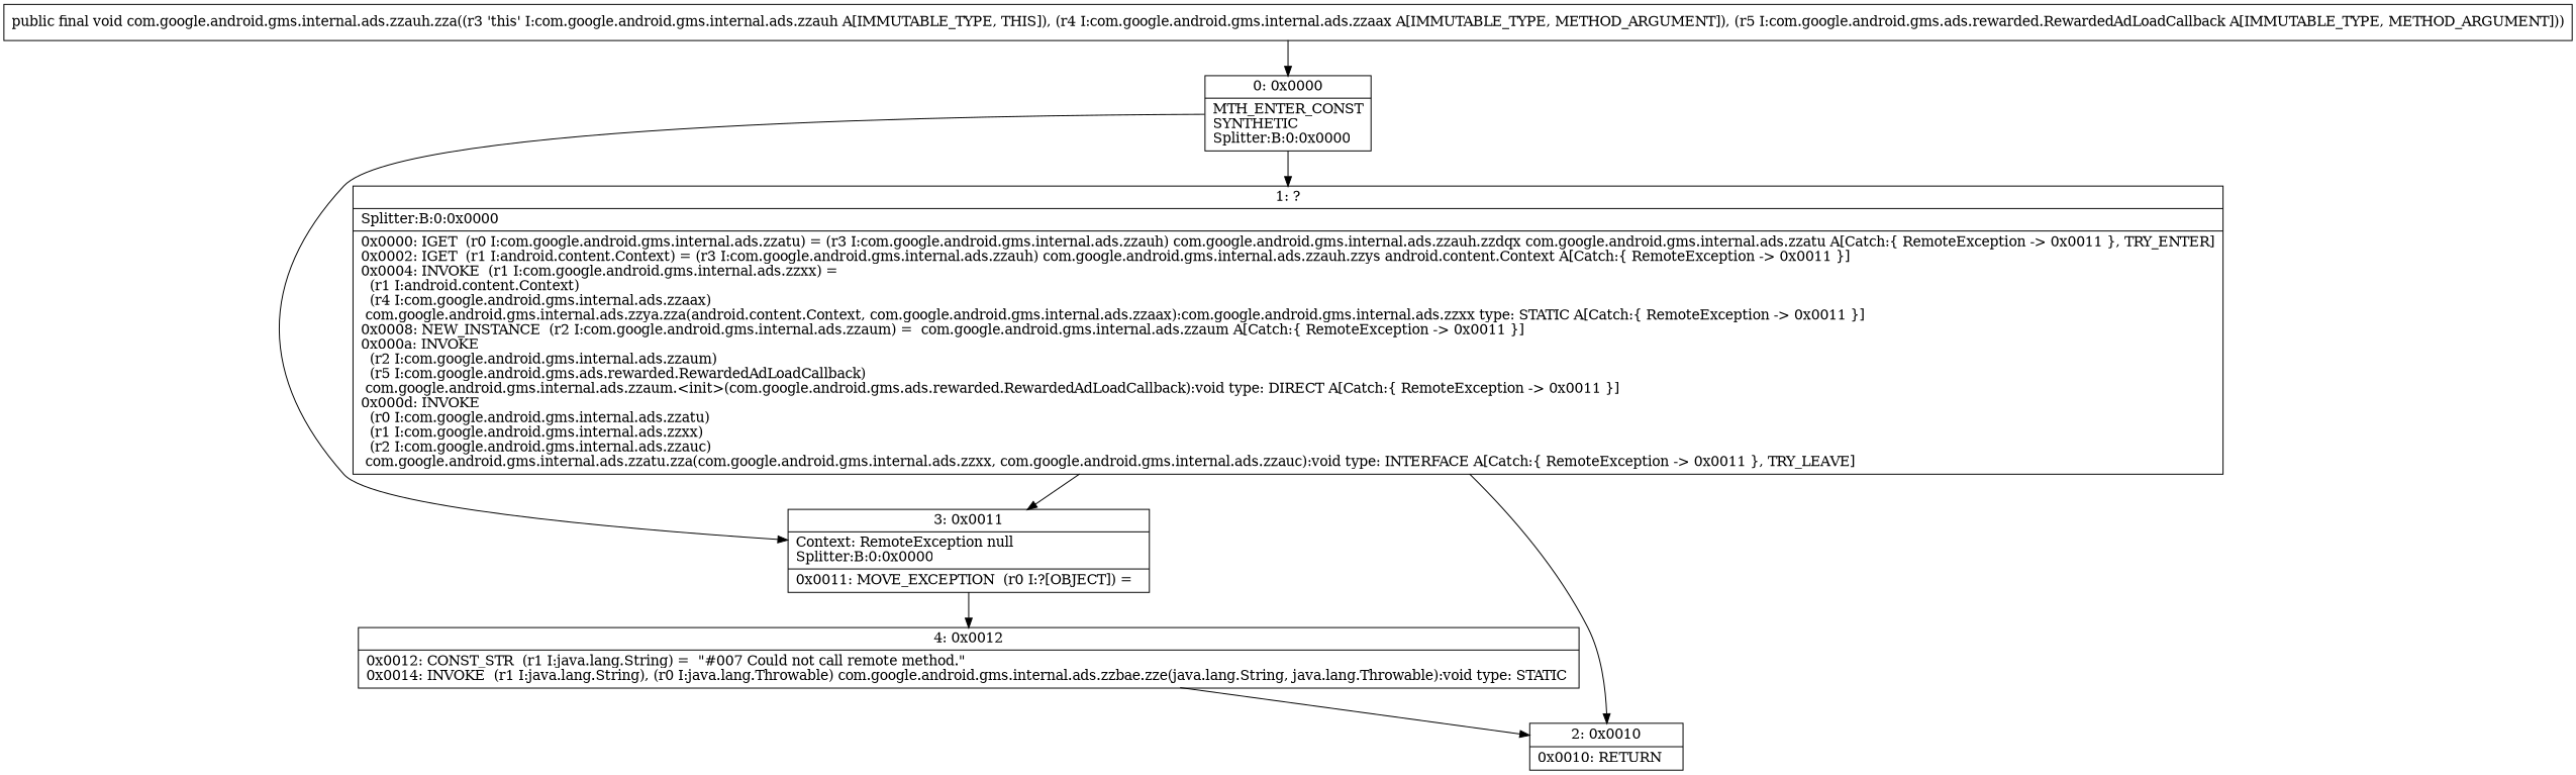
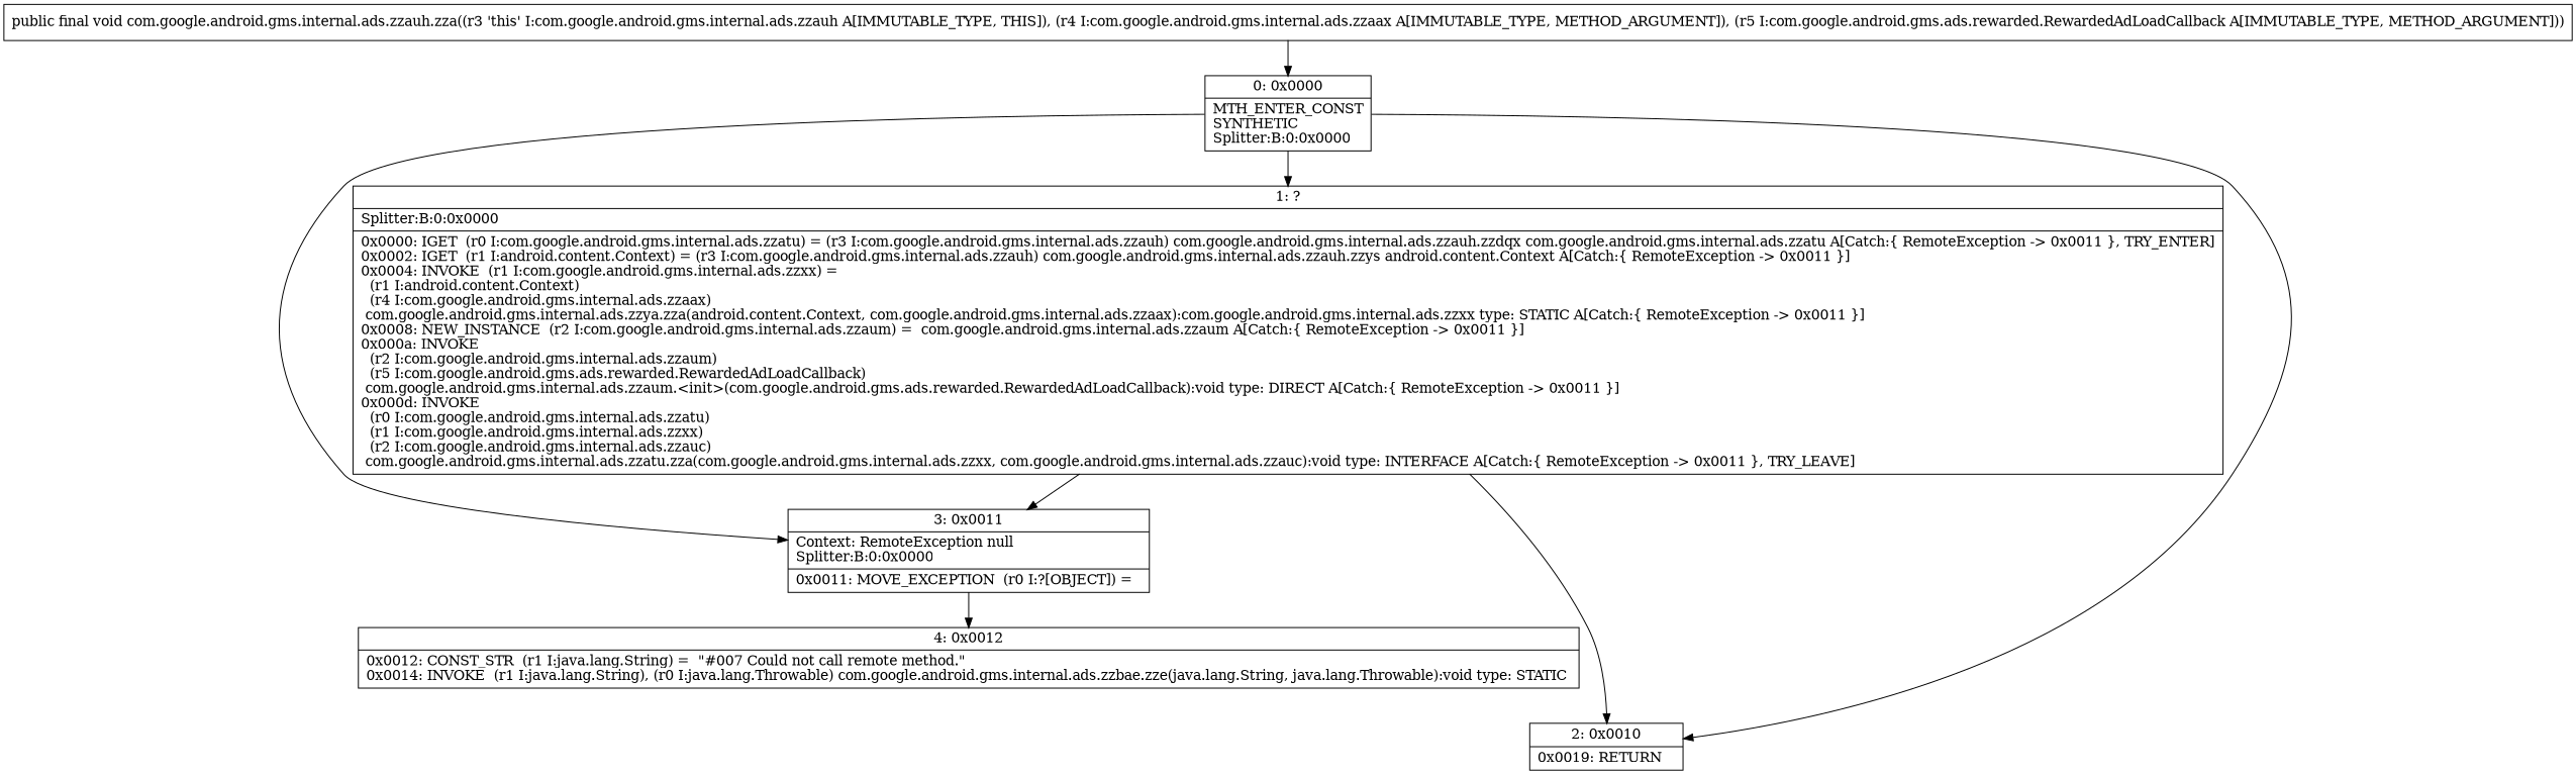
  digraph {
    node [shape=record]
    n1 [label="{0\:\ 0x0000|MTH_ENTER_CONST\lSYNTHETIC\lSplitter:B:0:0x0000\l}"]
    n2 [label="{1\:\ ?|Splitter:B:0:0x0000\l|0x0000: IGET  (r0 I:com.google.android.gms.internal.ads.zzatu) = (r3 I:com.google.android.gms.internal.ads.zzauh) com.google.android.gms.internal.ads.zzauh.zzdqx com.google.android.gms.internal.ads.zzatu A[Catch:\{ RemoteException \-\> 0x0011 \}, TRY_ENTER]\l0x0002: IGET  (r1 I:android.content.Context) = (r3 I:com.google.android.gms.internal.ads.zzauh) com.google.android.gms.internal.ads.zzauh.zzys android.content.Context A[Catch:\{ RemoteException \-\> 0x0011 \}]\l0x0004: INVOKE  (r1 I:com.google.android.gms.internal.ads.zzxx) = \l  (r1 I:android.content.Context)\l  (r4 I:com.google.android.gms.internal.ads.zzaax)\l com.google.android.gms.internal.ads.zzya.zza(android.content.Context, com.google.android.gms.internal.ads.zzaax):com.google.android.gms.internal.ads.zzxx type: STATIC A[Catch:\{ RemoteException \-\> 0x0011 \}]\l0x0008: NEW_INSTANCE  (r2 I:com.google.android.gms.internal.ads.zzaum) =  com.google.android.gms.internal.ads.zzaum A[Catch:\{ RemoteException \-\> 0x0011 \}]\l0x000a: INVOKE  \l  (r2 I:com.google.android.gms.internal.ads.zzaum)\l  (r5 I:com.google.android.gms.ads.rewarded.RewardedAdLoadCallback)\l com.google.android.gms.internal.ads.zzaum.\<init\>(com.google.android.gms.ads.rewarded.RewardedAdLoadCallback):void type: DIRECT A[Catch:\{ RemoteException \-\> 0x0011 \}]\l0x000d: INVOKE  \l  (r0 I:com.google.android.gms.internal.ads.zzatu)\l  (r1 I:com.google.android.gms.internal.ads.zzxx)\l  (r2 I:com.google.android.gms.internal.ads.zzauc)\l com.google.android.gms.internal.ads.zzatu.zza(com.google.android.gms.internal.ads.zzxx, com.google.android.gms.internal.ads.zzauc):void type: INTERFACE A[Catch:\{ RemoteException \-\> 0x0011 \}, TRY_LEAVE]\l}"]
    n3 [label="{3\:\ 0x0011|Context: RemoteException null\lSplitter:B:0:0x0000\l|0x0011: MOVE_EXCEPTION  (r0 I:?[OBJECT]) =  \l}"]
-   n4 [label="{2\:\ 0x0010|0x0010: RETURN   \l}"]
+   n4 [label="{2\:\ 0x0010|0x0019: RETURN   \l}"]
    n5 [label="{4\:\ 0x0012|0x0012: CONST_STR  (r1 I:java.lang.String) =  \"#007 Could not call remote method.\" \l0x0014: INVOKE  (r1 I:java.lang.String), (r0 I:java.lang.Throwable) com.google.android.gms.internal.ads.zzbae.zze(java.lang.String, java.lang.Throwable):void type: STATIC \l}"]
    n6 [label="{public final void com.google.android.gms.internal.ads.zzauh.zza((r3 'this' I:com.google.android.gms.internal.ads.zzauh A[IMMUTABLE_TYPE, THIS]), (r4 I:com.google.android.gms.internal.ads.zzaax A[IMMUTABLE_TYPE, METHOD_ARGUMENT]), (r5 I:com.google.android.gms.ads.rewarded.RewardedAdLoadCallback A[IMMUTABLE_TYPE, METHOD_ARGUMENT])) }"]
    n1 -> n2
    n1 -> n3
    n2 -> n3
    n2 -> n4
    n3 -> n5
-   n5 -> n4
+   n1 -> n4
    n6 -> n1
  }
